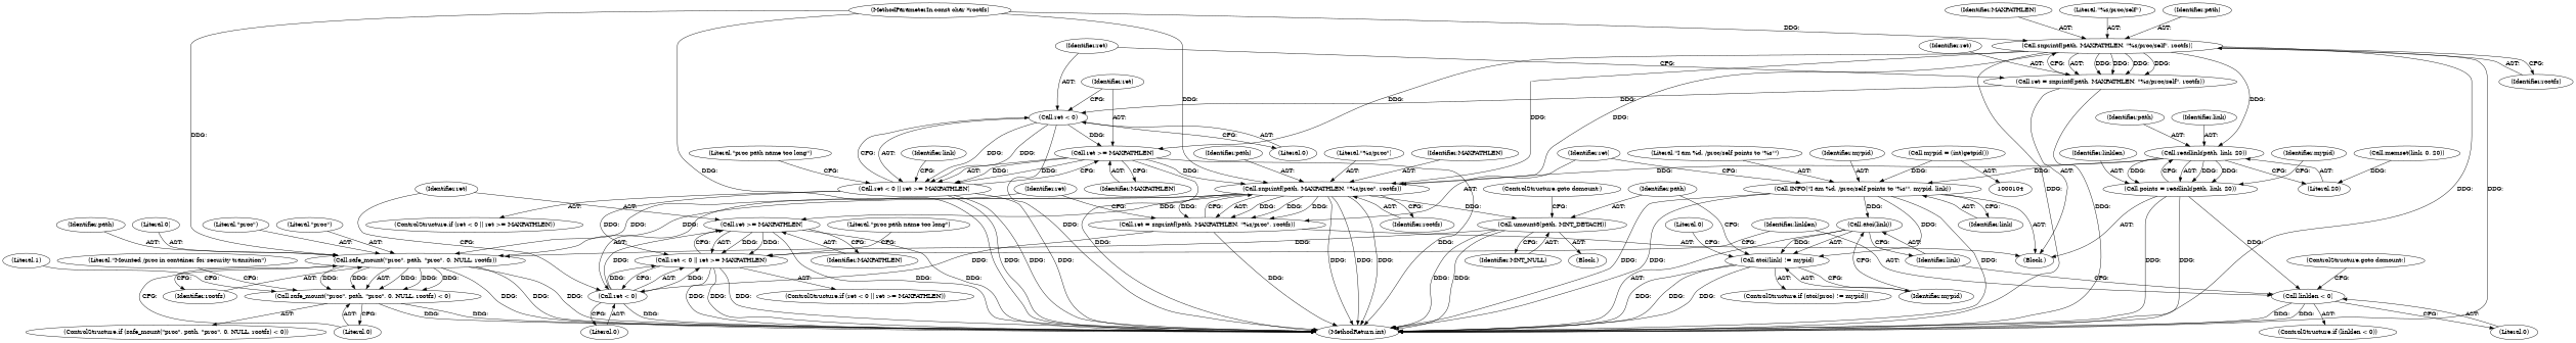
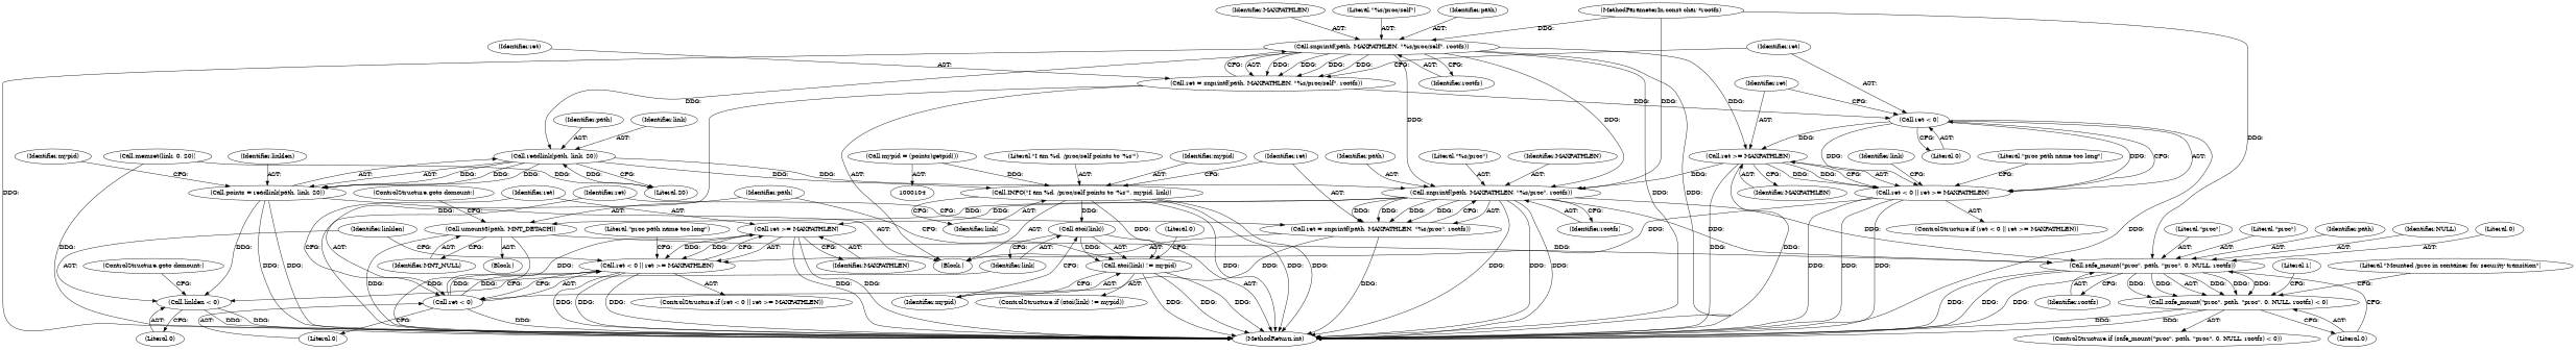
  digraph {
    n1 [label="(Call,snprintf(path, MAXPATHLEN, \"%s/proc/self\", rootfs))"]
    n2 [label="(Call,ret = snprintf(path, MAXPATHLEN, \"%s/proc/self\", rootfs))"]
    n3 [label="(Call,ret >= MAXPATHLEN)"]
    n4 [label="(Call,snprintf(path, MAXPATHLEN, \"%s/proc\", rootfs))"]
    n5 [label="(Call,readlink(path, link, 20))"]
    n6 [label="(MethodReturn,int)"]
    n7 [label="(Identifier,rootfs)"]
    n8 [label="(Call,ret < 0)"]
    n9 [label="(Block,)"]
    n10 [label="(Call,ret < 0 || ret >= MAXPATHLEN)"]
    n11 [label="(Identifier,MAXPATHLEN)"]
    n12 [label="(Call,safe_mount(\"proc\", path, \"proc\", 0, NULL, rootfs))"]
    n13 [label="(Call,ret >= MAXPATHLEN)"]
    n14 [label="(Call,ret = snprintf(path, MAXPATHLEN, \"%s/proc\", rootfs))"]
    n15 [label="(Call,umount3(path, MNT_DETACH))"]
    n16 [label="(Identifier,rootfs)"]
    n17 [label="(Call,points = readlink(path, link, 20))"]
    n18 [label="(Call,INFO(\"I am %d, /proc/self points to '%s'\", mypid, link))"]
    n19 [label="(Literal,20)"]
    n20 [label="(MethodParameterIn,const char *rootfs)"]
    n21 [label="(Call,safe_mount(\"proc\", path, \"proc\", 0, NULL, rootfs) < 0)"]
    n22 [label="(Identifier,rootfs)"]
    n23 [label="(Literal,0)"]
    n24 [label="(Call,ret < 0 || ret >= MAXPATHLEN)"]
    n25 [label="(ControlStructure,if (ret < 0 || ret >= MAXPATHLEN))"]
    n26 [label="(Call,ret < 0)"]
    n27 [label="(ControlStructure,if (ret < 0 || ret >= MAXPATHLEN))"]
    n28 [label="(Literal,0)"]
    n29 [label="(Identifier,MAXPATHLEN)"]
    n30 [label="(Block,)"]
    n31 [label="(Identifier,MNT_NULL)"]
    n32 [label="(Literal,0)"]
    n33 [label="(ControlStructure,if (safe_mount(\"proc\", path, \"proc\", 0, NULL, rootfs) < 0))"]
    n34 [label="(Call,linklen < 0)"]
    n35 [label="(Call,atoi(link))"]
    n36 [label="(Call,atoi(link) != mypid)"]
    n37 [label="(Identifier,link)"]
-   n38 [label="(ControlStructure,if (linklen < 0))"]
    n39 [label="(Literal,0)"]
    n40 [label="(Identifier,link)"]
    n41 [label="(Identifier,mypid)"]
-   n42 [label="(ControlStructure,if (atoi(proc) != mypid))"]
+   n42 [label="(ControlStructure,if (atoi(link) != mypid))"]
    n43 [label="(ControlStructure,goto domount;)"]
    n44 [label="(Literal,\"I am %d, /proc/self points to '%s'\")"]
    n45 [label="(ControlStructure,goto domount;)"]
    n46 [label="(Literal,\"%s/proc/self\")"]
    n47 [label="(Literal,1)"]
    n48 [label="(Identifier,ret)"]
    n49 [label="(Identifier,ret)"]
    n50 [label="(Identifier,linklen)"]
    n51 [label="(Identifier,path)"]
    n52 [label="(Identifier,ret)"]
    n53 [label="(Identifier,mypid)"]
    n54 [label="(Identifier,path)"]
    n55 [label="(Identifier,ret)"]
    n56 [label="(Identifier,mypid)"]
    n57 [label="(Identifier,ret)"]
    n58 [label="(Literal,0)"]
    n59 [label="(Literal,\"proc\")"]
    n60 [label="(Identifier,path)"]
    n61 [label="(Literal,\"proc path name too long\")"]
    n62 [label="(Literal,\"proc\")"]
    n63 [label="(Literal,\"Mounted /proc in container for security transition\")"]
    n64 [label="(Identifier,path)"]
-   n65 [label="(Call,mypid = (int)getpid())"]
+   n65 [label="(Call,mypid = (points)getpid())"]
    1000104
    n67 [label="(Identifier,ret)"]
    n68 [label="(Identifier,MAXPATHLEN)"]
    n69 [label="(Literal,\"%s/proc\")"]
    n70 [label="(Call,memset(link, 0, 20))"]
    n71 [label="(Identifier,link)"]
    n72 [label="(Identifier,link)"]
    n73 [label="(Identifier,path)"]
    n74 [label="(Identifier,MAXPATHLEN)"]
+   n75 [label="(Identifier,NULL)"]
    n76 [label="(Identifier,linklen)"]
    n77 [label="(Literal,0)"]
    n78 [label="(Literal,\"proc path name too long\")"]
    n1 -> n2 [label="AST: "]
    n1 -> n2 [label="DDG: "]
    n1 -> n2 [label="DDG: "]
    n1 -> n2 [label="DDG: "]
    n1 -> n2 [label="DDG: "]
    n1 -> n3 [label="DDG: "]
    n1 -> n4 [label="DDG: "]
    n1 -> n4 [label="DDG: "]
    n1 -> n5 [label="DDG: "]
    n1 -> n6 [label="DDG: "]
    n1 -> n6 [label="DDG: "]
    n1 -> n6 [label="DDG: "]
    n1 -> n7 [label="CFG: "]
    n2 -> n1 [label="CFG: "]
    n2 -> n6 [label="DDG: "]
    n2 -> n8 [label="DDG: "]
    n2 -> n9 [label="AST: "]
    n3 -> n4 [label="DDG: "]
    n3 -> n6 [label="DDG: "]
    n3 -> n6 [label="DDG: "]
    n3 -> n10 [label="AST: "]
    n3 -> n10 [label="DDG: "]
    n3 -> n10 [label="DDG: "]
    n3 -> n11 [label="CFG: "]
    n4 -> n6 [label="DDG: "]
    n4 -> n6 [label="DDG: "]
    n4 -> n6 [label="DDG: "]
    n4 -> n12 [label="DDG: "]
    n4 -> n12 [label="DDG: "]
    n4 -> n13 [label="DDG: "]
    n4 -> n14 [label="AST: "]
    n4 -> n14 [label="DDG: "]
    n4 -> n14 [label="DDG: "]
    n4 -> n14 [label="DDG: "]
    n4 -> n14 [label="DDG: "]
    n4 -> n15 [label="DDG: "]
    n4 -> n16 [label="CFG: "]
    n5 -> n4 [label="DDG: "]
    n5 -> n17 [label="AST: "]
    n5 -> n17 [label="DDG: "]
    n5 -> n17 [label="DDG: "]
    n5 -> n17 [label="DDG: "]
    n5 -> n18 [label="DDG: "]
    n5 -> n19 [label="CFG: "]
    n7 -> n1 [label="AST: "]
    n8 -> n3 [label="DDG: "]
    n8 -> n6 [label="DDG: "]
    n8 -> n10 [label="AST: "]
    n8 -> n10 [label="DDG: "]
    n8 -> n10 [label="DDG: "]
    n8 -> n23 [label="CFG: "]
    n10 -> n3 [label="CFG: "]
    n10 -> n6 [label="DDG: "]
    n10 -> n6 [label="DDG: "]
    n10 -> n6 [label="DDG: "]
    n10 -> n8 [label="CFG: "]
    n10 -> n24 [label="DDG: "]
    n10 -> n25 [label="AST: "]
    n11 -> n3 [label="AST: "]
    n12 -> n6 [label="DDG: "]
    n12 -> n6 [label="DDG: "]
    n12 -> n6 [label="DDG: "]
    n12 -> n21 [label="AST: "]
    n12 -> n21 [label="DDG: "]
    n12 -> n21 [label="DDG: "]
    n12 -> n21 [label="DDG: "]
    n12 -> n21 [label="DDG: "]
    n12 -> n21 [label="DDG: "]
    n12 -> n22 [label="CFG: "]
    n13 -> n6 [label="DDG: "]
    n13 -> n6 [label="DDG: "]
    n13 -> n24 [label="AST: "]
    n13 -> n24 [label="DDG: "]
    n13 -> n24 [label="DDG: "]
    n13 -> n29 [label="CFG: "]
    n14 -> n4 [label="CFG: "]
    n14 -> n6 [label="DDG: "]
    n14 -> n9 [label="AST: "]
    n14 -> n26 [label="DDG: "]
    n15 -> n6 [label="DDG: "]
    n15 -> n6 [label="DDG: "]
    n15 -> n12 [label="DDG: "]
    n15 -> n30 [label="AST: "]
    n15 -> n31 [label="CFG: "]
    n16 -> n4 [label="AST: "]
-   n17 -> n5 [label="CFG: "]
+   n17 -> n5 [label="AST: "]
    n17 -> n6 [label="DDG: "]
    n17 -> n6 [label="DDG: "]
    n17 -> n9 [label="AST: "]
    n17 -> n34 [label="DDG: "]
    n18 -> n6 [label="DDG: "]
    n18 -> n6 [label="DDG: "]
    n18 -> n6 [label="DDG: "]
    n18 -> n9 [label="AST: "]
    n18 -> n35 [label="DDG: "]
    n18 -> n36 [label="DDG: "]
    n18 -> n37 [label="CFG: "]
-   n19 -> n5 [label="AST: "]
+   n19 -> n5 [label="DDG: "]
    n20 -> n1 [label="DDG: "]
    n20 -> n4 [label="DDG: "]
-   n20 -> n6 [label="DDG: "]
+   n70 -> n6 [label="DDG: "]
    n20 -> n12 [label="DDG: "]
    n21 -> n6 [label="DDG: "]
    n21 -> n6 [label="DDG: "]
    n21 -> n32 [label="CFG: "]
    n21 -> n33 [label="AST: "]
    n22 -> n12 [label="AST: "]
    n23 -> n8 [label="AST: "]
    n24 -> n6 [label="DDG: "]
    n24 -> n6 [label="DDG: "]
    n24 -> n6 [label="DDG: "]
    n24 -> n13 [label="CFG: "]
    n24 -> n26 [label="CFG: "]
    n24 -> n27 [label="AST: "]
    n26 -> n6 [label="DDG: "]
    n26 -> n13 [label="DDG: "]
    n26 -> n24 [label="AST: "]
    n26 -> n24 [label="DDG: "]
    n26 -> n24 [label="DDG: "]
    n26 -> n28 [label="CFG: "]
    n28 -> n26 [label="AST: "]
    n29 -> n13 [label="AST: "]
    n31 -> n15 [label="AST: "]
    n32 -> n12 [label="CFG: "]
    n32 -> n21 [label="AST: "]
    n34 -> n6 [label="DDG: "]
    n34 -> n6 [label="DDG: "]
-   n34 -> n38 [label="AST: "]
    n34 -> n39 [label="CFG: "]
    n35 -> n6 [label="AST: "]
    n35 -> n36 [label="AST: "]
    n35 -> n36 [label="DDG: "]
    n35 -> n40 [label="CFG: "]
    n36 -> n6 [label="DDG: "]
    n36 -> n6 [label="DDG: "]
    n36 -> n6 [label="DDG: "]
    n36 -> n41 [label="CFG: "]
    n36 -> n42 [label="AST: "]
    n37 -> n18 [label="AST: "]
    n39 -> n34 [label="AST: "]
    n40 -> n34 [label="CFG: "]
    n40 -> n35 [label="AST: "]
    n41 -> n35 [label="CFG: "]
    n41 -> n36 [label="AST: "]
    n43 -> n15 [label="CFG: "]
    n44 -> n18 [label="AST: "]
    n45 -> n34 [label="CFG: "]
    n46 -> n1 [label="AST: "]
    n47 -> n21 [label="CFG: "]
    n48 -> n14 [label="CFG: "]
    n48 -> n26 [label="AST: "]
    n49 -> n3 [label="AST: "]
    n49 -> n8 [label="CFG: "]
    n50 -> n24 [label="CFG: "]
    n50 -> n34 [label="AST: "]
    n51 -> n5 [label="AST: "]
    n52 -> n2 [label="CFG: "]
    n52 -> n8 [label="AST: "]
    n53 -> n17 [label="CFG: "]
    n54 -> n4 [label="AST: "]
    n55 -> n14 [label="AST: "]
    n55 -> n18 [label="CFG: "]
    n56 -> n18 [label="AST: "]
    n57 -> n2 [label="AST: "]
    n58 -> n36 [label="CFG: "]
    n59 -> n12 [label="AST: "]
    n60 -> n1 [label="AST: "]
    n61 -> n24 [label="CFG: "]
    n62 -> n12 [label="AST: "]
    n63 -> n21 [label="CFG: "]
    n64 -> n12 [label="AST: "]
    n65 -> n18 [label="DDG: "]
    n65 -> 1000104 [label="AST: "]
    n67 -> n13 [label="AST: "]
    n67 -> n26 [label="CFG: "]
    n68 -> n1 [label="AST: "]
    n69 -> n4 [label="AST: "]
    n70 -> n19 [label="DDG: "]
    n71 -> n5 [label="AST: "]
    n72 -> n10 [label="CFG: "]
    n73 -> n15 [label="AST: "]
    n73 -> n36 [label="CFG: "]
    n74 -> n4 [label="AST: "]
+   n75 -> n12 [label="AST: "]
    n76 -> n17 [label="AST: "]
    n77 -> n12 [label="AST: "]
    n78 -> n10 [label="CFG: "]
  }
